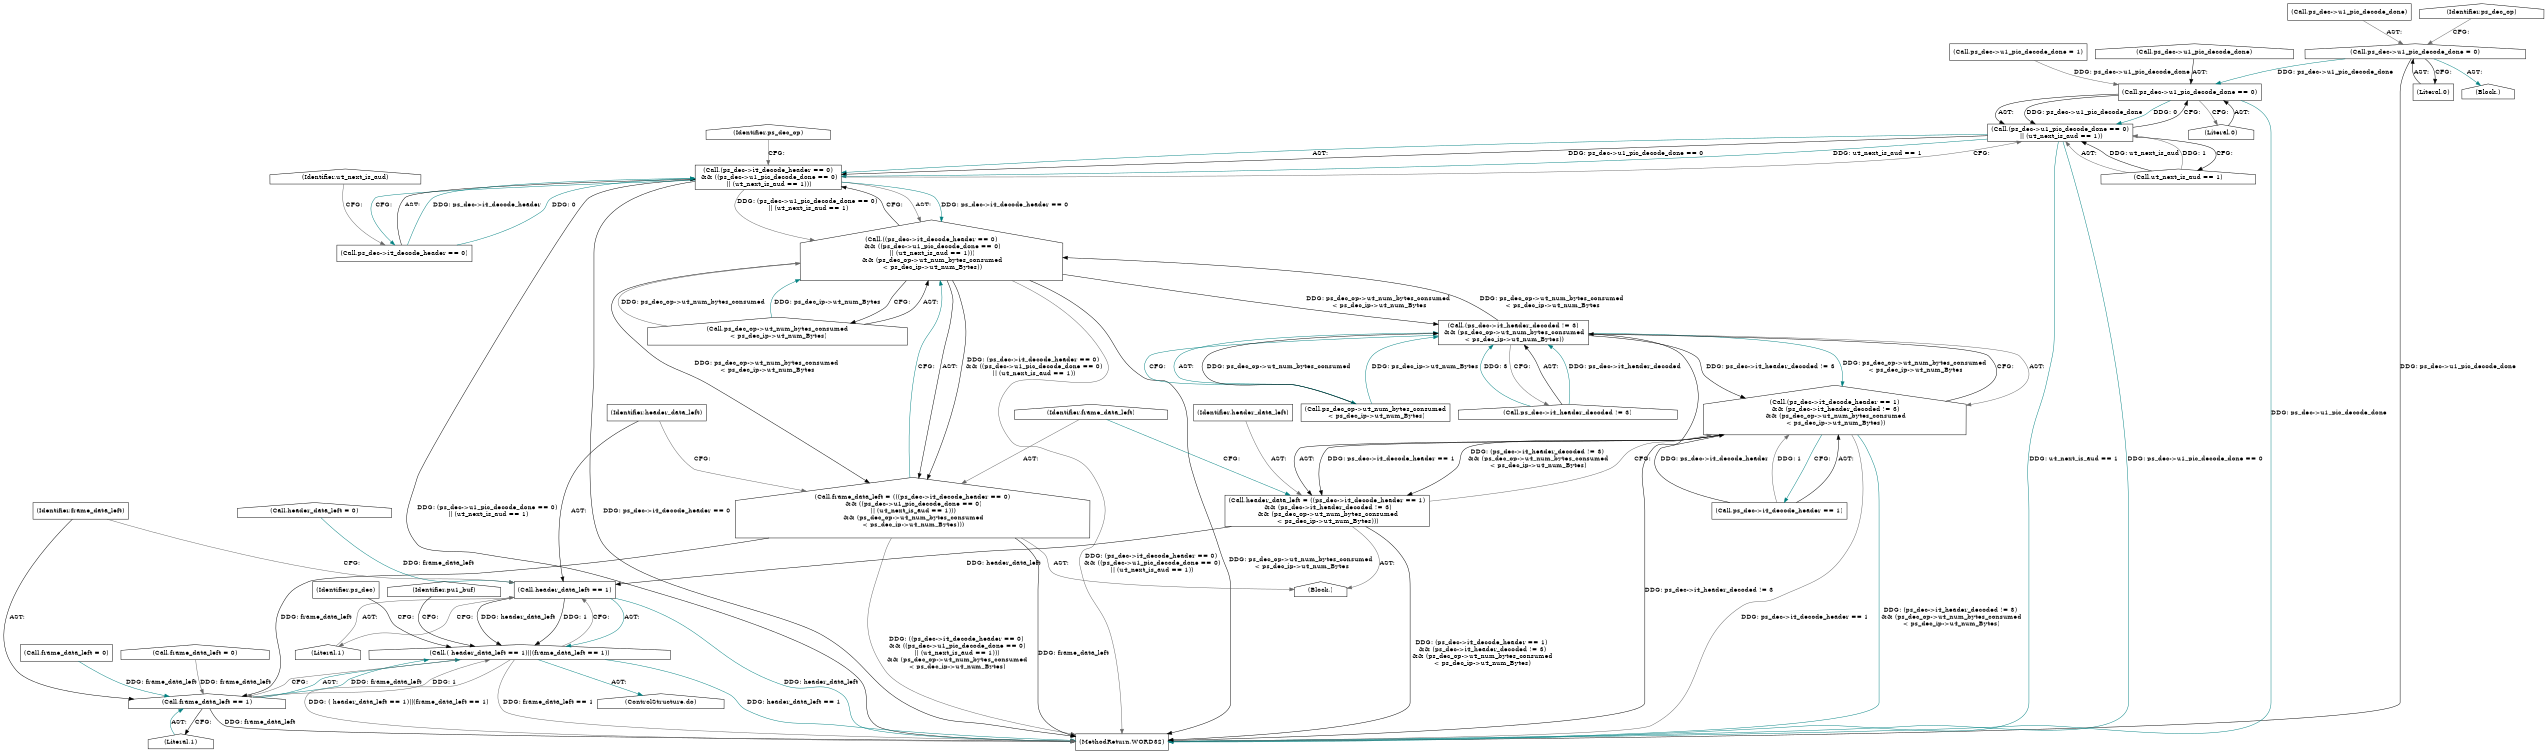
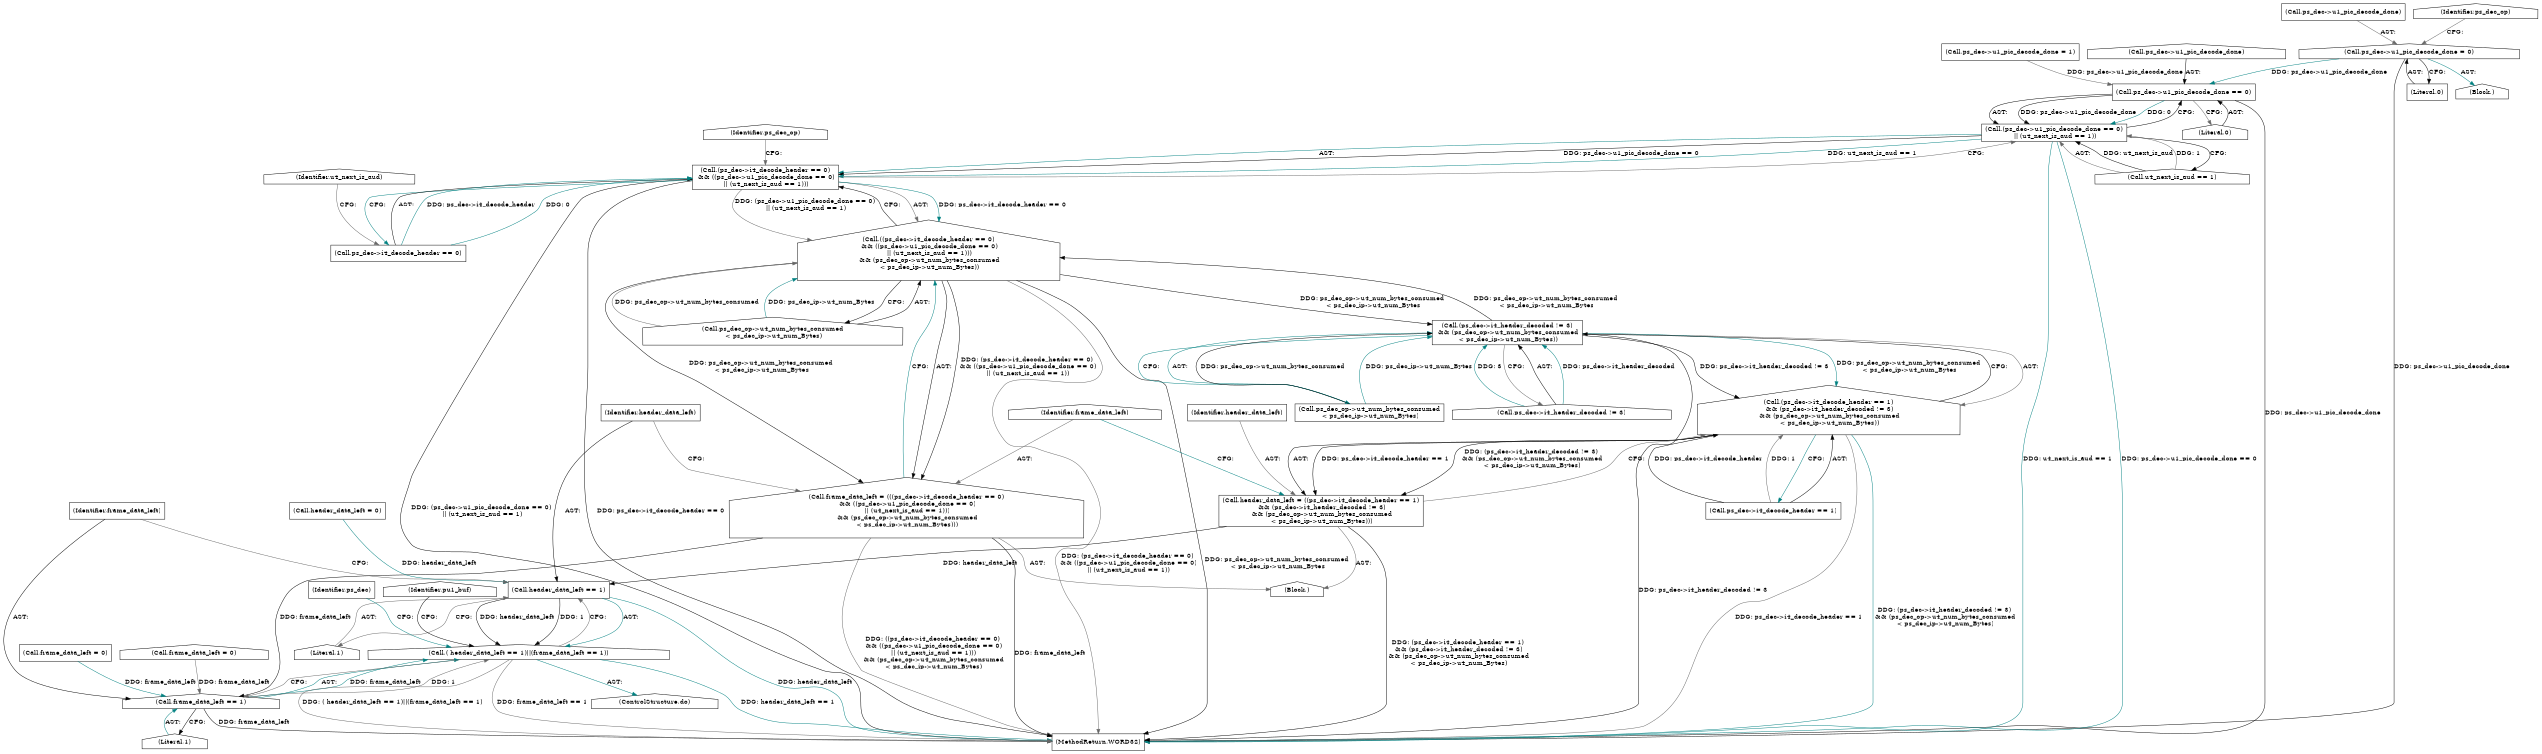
  digraph {
    node [shape=house]
    edge [color=black]
    n1 [label="(Call,ps_dec->u1_pic_decode_done = 0)"]
    n2 [label="(Call,ps_dec->u1_pic_decode_done == 0)" shape=box]
    n3 [label="(Block,)"]
    n4 [label="(MethodReturn,WORD32)" shape=box]
    n5 [label="(Literal,0)" shape=box]
    n6 [label="(Call,(ps_dec->u1_pic_decode_done == 0)\n || (u4_next_is_aud == 1))" shape=box]
    n7 [label="(Literal,0)"]
    n8 [label="(Call,(ps_dec->i4_decode_header == 0)\n && ((ps_dec->u1_pic_decode_done == 0)\n || (u4_next_is_aud == 1)))" shape=box]
    n9 [label="(Call,u4_next_is_aud == 1)"]
    n10 [label="(Call,((ps_dec->i4_decode_header == 0)\n && ((ps_dec->u1_pic_decode_done == 0)\n || (u4_next_is_aud == 1)))\n && (ps_dec_op->u4_num_bytes_consumed\n < ps_dec_ip->u4_num_Bytes))"]
    n11 [label="(Call,ps_dec->i4_decode_header == 0)" shape=box]
    n12 [label="(Call,(ps_dec->i4_header_decoded != 3)\n && (ps_dec_op->u4_num_bytes_consumed\n < ps_dec_ip->u4_num_Bytes))" shape=box]
    n13 [label="(Call,frame_data_left = (((ps_dec->i4_decode_header == 0)\n && ((ps_dec->u1_pic_decode_done == 0)\n || (u4_next_is_aud == 1)))\n && (ps_dec_op->u4_num_bytes_consumed\n < ps_dec_ip->u4_num_Bytes)))"]
    n14 [label="(Call,ps_dec_op->u4_num_bytes_consumed\n < ps_dec_ip->u4_num_Bytes)"]
    n15 [label="(Call,(ps_dec->i4_decode_header == 1)\n && (ps_dec->i4_header_decoded != 3)\n && (ps_dec_op->u4_num_bytes_consumed\n < ps_dec_ip->u4_num_Bytes))"]
    n16 [label="(Call,ps_dec_op->u4_num_bytes_consumed\n < ps_dec_ip->u4_num_Bytes)" shape=box]
    n17 [label="(Call,ps_dec->i4_header_decoded != 3)"]
    n18 [label="(Block,)"]
    n19 [label="(Call,frame_data_left == 1)"]
    n20 [label="(Call,header_data_left = ((ps_dec->i4_decode_header == 1)\n && (ps_dec->i4_header_decoded != 3)\n && (ps_dec_op->u4_num_bytes_consumed\n < ps_dec_ip->u4_num_Bytes)))" shape=box]
    n21 [label="(Call,ps_dec->i4_decode_header == 1)" shape=box]
    n22 [label="(Call,header_data_left == 1)" shape=box]
    n23 [label="(Call,( header_data_left == 1)||(frame_data_left == 1))"]
    n24 [label="(Literal,1)"]
    n25 [label="(ControlStructure,do)"]
    n26 [label="(Literal,1)"]
    n27 [label="(Identifier,u4_next_is_aud)"]
    n28 [label="(Identifier,frame_data_left)"]
    n29 [label="(Call,ps_dec->u1_pic_decode_done)"]
-   n30 [label="(Call,header_data_left = 0)"]
+   n30 [label="(Call,header_data_left = 0)" shape=box]
    n31 [label="(Identifier,ps_dec)" shape=box]
    n32 [label="(Identifier,ps_dec_op)"]
    n33 [label="(Identifier,frame_data_left)" shape=box]
    n34 [label="(Call,ps_dec->u1_pic_decode_done)" shape=box]
    n35 [label="(Identifier,header_data_left)" shape=box]
    n36 [label="(Call,frame_data_left = 0)" shape=box]
    n37 [label="(Identifier,pu1_buf)"]
    n38 [label="(Call,ps_dec->u1_pic_decode_done = 1)" shape=box]
    n39 [label="(Call,frame_data_left = 0)"]
    n40 [label="(Identifier,ps_dec_op)"]
    n41 [label="(Identifier,header_data_left)" shape=box]
    n1 -> n2 [color=teal label="DDG: ps_dec->u1_pic_decode_done"]
    n1 -> n3 [color=teal label="AST: "]
    n1 -> n4 [label="DDG: ps_dec->u1_pic_decode_done"]
    n1 -> n5 [label="CFG: "]
-   n2 -> n4 [color=teal label="DDG: ps_dec->u1_pic_decode_done"]
+   n2 -> n4 [label="DDG: ps_dec->u1_pic_decode_done"]
    n2 -> n6 [label="AST: "]
    n2 -> n6 [label="DDG: ps_dec->u1_pic_decode_done"]
    n2 -> n6 [color=teal label="DDG: 0"]
    n2 -> n7 [color=gray40 label="CFG: "]
    n5 -> n1 [label="AST: "]
    n6 -> n2 [label="CFG: "]
    n6 -> n4 [color=teal label="DDG: u4_next_is_aud == 1"]
    n6 -> n4 [color=teal label="DDG: ps_dec->u1_pic_decode_done == 0"]
    n6 -> n8 [color=teal label="AST: "]
    n6 -> n8 [label="DDG: ps_dec->u1_pic_decode_done == 0"]
    n6 -> n8 [color=teal label="DDG: u4_next_is_aud == 1"]
    n6 -> n9 [label="CFG: "]
    n7 -> n2 [label="AST: "]
    n8 -> n4 [label="DDG: (ps_dec->u1_pic_decode_done == 0)\n || (u4_next_is_aud == 1)"]
    n8 -> n4 [label="DDG: ps_dec->i4_decode_header == 0"]
    n8 -> n6 [color=gray40 label="CFG: "]
    n8 -> n10 [color=gray40 label="AST: "]
    n8 -> n10 [color=teal label="DDG: ps_dec->i4_decode_header == 0"]
    n8 -> n10 [color=gray40 label="DDG: (ps_dec->u1_pic_decode_done == 0)\n || (u4_next_is_aud == 1)"]
    n8 -> n11 [color=teal label="CFG: "]
    n9 -> n6 [color=gray40 label="AST: "]
    n9 -> n6 [label="DDG: u4_next_is_aud"]
    n9 -> n6 [color=gray40 label="DDG: 1"]
    n10 -> n4 [color=gray40 label="DDG: (ps_dec->i4_decode_header == 0)\n && ((ps_dec->u1_pic_decode_done == 0)\n || (u4_next_is_aud == 1))"]
    n10 -> n4 [label="DDG: ps_dec_op->u4_num_bytes_consumed\n < ps_dec_ip->u4_num_Bytes"]
    n10 -> n8 [label="CFG: "]
    n10 -> n12 [label="DDG: ps_dec_op->u4_num_bytes_consumed\n < ps_dec_ip->u4_num_Bytes"]
    n10 -> n13 [label="AST: "]
    n10 -> n13 [label="DDG: (ps_dec->i4_decode_header == 0)\n && ((ps_dec->u1_pic_decode_done == 0)\n || (u4_next_is_aud == 1))"]
    n10 -> n13 [label="DDG: ps_dec_op->u4_num_bytes_consumed\n < ps_dec_ip->u4_num_Bytes"]
    n10 -> n14 [label="CFG: "]
    n11 -> n8 [label="AST: "]
    n11 -> n8 [color=teal label="DDG: ps_dec->i4_decode_header"]
    n11 -> n8 [color=teal label="DDG: 0"]
    n12 -> n4 [label="DDG: ps_dec->i4_header_decoded != 3"]
    n12 -> n10 [label="DDG: ps_dec_op->u4_num_bytes_consumed\n < ps_dec_ip->u4_num_Bytes"]
    n12 -> n15 [color=gray40 label="AST: "]
    n12 -> n15 [label="DDG: ps_dec->i4_header_decoded != 3"]
    n12 -> n15 [color=teal label="DDG: ps_dec_op->u4_num_bytes_consumed\n < ps_dec_ip->u4_num_Bytes"]
    n12 -> n16 [color=teal label="CFG: "]
    n12 -> n17 [color=gray40 label="CFG: "]
    n13 -> n4 [color=gray40 label="DDG: ((ps_dec->i4_decode_header == 0)\n && ((ps_dec->u1_pic_decode_done == 0)\n || (u4_next_is_aud == 1)))\n && (ps_dec_op->u4_num_bytes_consumed\n < ps_dec_ip->u4_num_Bytes)"]
    n13 -> n4 [label="DDG: frame_data_left"]
    n13 -> n10 [color=teal label="CFG: "]
    n13 -> n18 [color=gray40 label="AST: "]
    n13 -> n19 [label="DDG: frame_data_left"]
    n14 -> n10 [label="AST: "]
    n14 -> n10 [color=gray40 label="DDG: ps_dec_op->u4_num_bytes_consumed"]
    n14 -> n10 [color=teal label="DDG: ps_dec_ip->u4_num_Bytes"]
    n15 -> n4 [color=gray40 label="DDG: ps_dec->i4_decode_header == 1"]
    n15 -> n4 [color=teal label="DDG: (ps_dec->i4_header_decoded != 3)\n && (ps_dec_op->u4_num_bytes_consumed\n < ps_dec_ip->u4_num_Bytes)"]
    n15 -> n12 [label="CFG: "]
    n15 -> n20 [label="AST: "]
    n15 -> n20 [label="DDG: ps_dec->i4_decode_header == 1"]
    n15 -> n20 [label="DDG: (ps_dec->i4_header_decoded != 3)\n && (ps_dec_op->u4_num_bytes_consumed\n < ps_dec_ip->u4_num_Bytes)"]
    n15 -> n21 [color=teal label="CFG: "]
    n16 -> n12 [color=teal label="AST: "]
    n16 -> n12 [label="DDG: ps_dec_op->u4_num_bytes_consumed"]
    n16 -> n12 [color=teal label="DDG: ps_dec_ip->u4_num_Bytes"]
    n17 -> n12 [label="AST: "]
    n17 -> n12 [color=teal label="DDG: ps_dec->i4_header_decoded"]
    n17 -> n12 [color=teal label="DDG: 3"]
    n19 -> n4 [label="DDG: frame_data_left"]
    n19 -> n23 [color=teal label="AST: "]
    n19 -> n23 [color=teal label="DDG: frame_data_left"]
    n19 -> n23 [color=gray40 label="DDG: 1"]
    n19 -> n26 [label="CFG: "]
    n20 -> n4 [label="DDG: (ps_dec->i4_decode_header == 1)\n && (ps_dec->i4_header_decoded != 3)\n && (ps_dec_op->u4_num_bytes_consumed\n < ps_dec_ip->u4_num_Bytes)"]
    n20 -> n15 [color=gray40 label="CFG: "]
    n20 -> n18 [color=gray40 label="AST: "]
    n20 -> n22 [label="DDG: header_data_left"]
    n21 -> n15 [label="AST: "]
    n21 -> n15 [label="DDG: ps_dec->i4_decode_header"]
    n21 -> n15 [color=gray40 label="DDG: 1"]
    n22 -> n4 [color=teal label="DDG: header_data_left"]
    n22 -> n23 [color=teal label="AST: "]
    n22 -> n23 [label="DDG: header_data_left"]
    n22 -> n23 [label="DDG: 1"]
    n22 -> n24 [color=gray40 label="CFG: "]
    n23 -> n4 [color=teal label="DDG: header_data_left == 1"]
    n23 -> n4 [color=gray40 label="DDG: ( header_data_left == 1)||(frame_data_left == 1)"]
    n23 -> n4 [color=gray40 label="DDG: frame_data_left == 1"]
    n23 -> n19 [color=gray40 label="CFG: "]
    n23 -> n22 [color=gray40 label="CFG: "]
    n23 -> n25 [color=teal label="AST: "]
    n24 -> n22 [color=gray40 label="AST: "]
    n26 -> n19 [color=teal label="AST: "]
    n27 -> n11 [color=gray40 label="CFG: "]
    n28 -> n13 [color=gray40 label="AST: "]
    n28 -> n20 [color=teal label="CFG: "]
    n29 -> n2 [label="AST: "]
-   n30 -> n22 [color=teal label="DDG: frame_data_left"]
-   n31 -> n23 [label="CFG: "]
+   n30 -> n22 [color=teal label="DDG: header_data_left"]
+   n31 -> n23 [color=teal label="CFG: "]
    n32 -> n8 [color=gray40 label="CFG: "]
    n33 -> n19 [label="AST: "]
    n33 -> n22 [color=gray40 label="CFG: "]
    n34 -> n1 [color=gray40 label="AST: "]
    n35 -> n20 [color=gray40 label="AST: "]
    n36 -> n19 [color=teal label="DDG: frame_data_left"]
    n37 -> n23 [label="CFG: "]
    n38 -> n2 [color=gray40 label="DDG: ps_dec->u1_pic_decode_done"]
    n39 -> n19 [color=gray40 label="DDG: frame_data_left"]
    n40 -> n1 [color=gray40 label="CFG: "]
    n41 -> n13 [color=gray40 label="CFG: "]
    n41 -> n22 [label="AST: "]
  }
